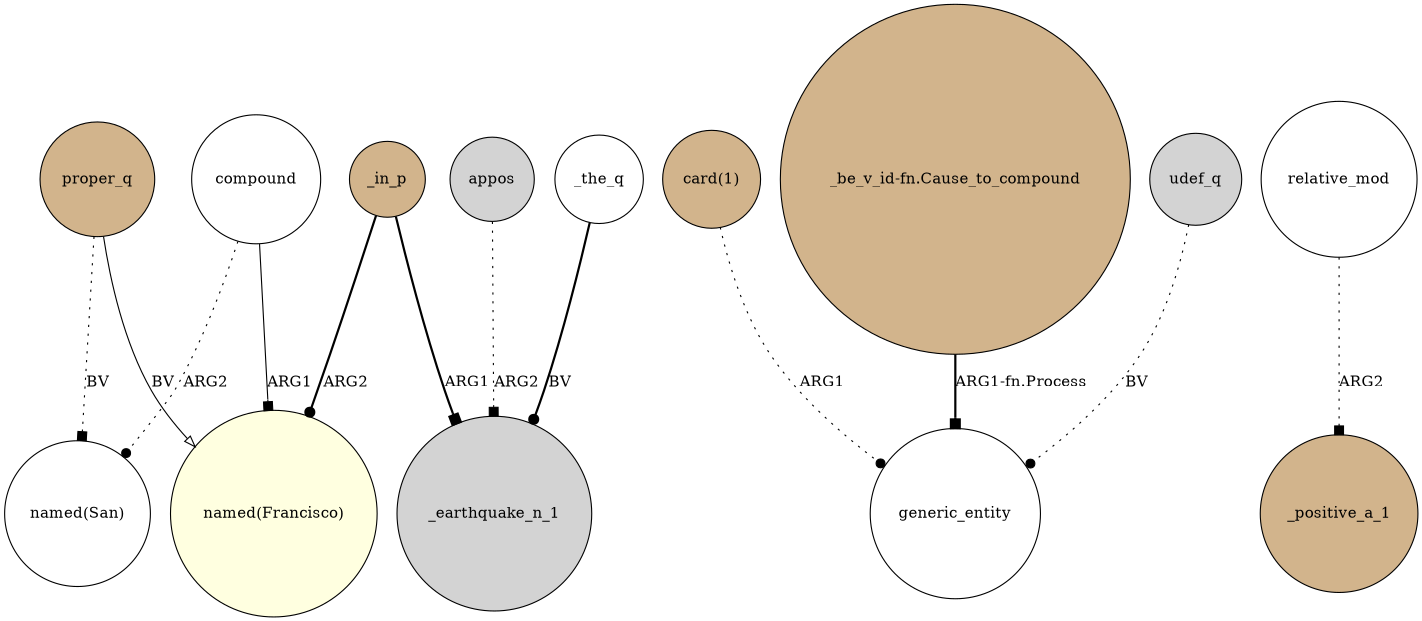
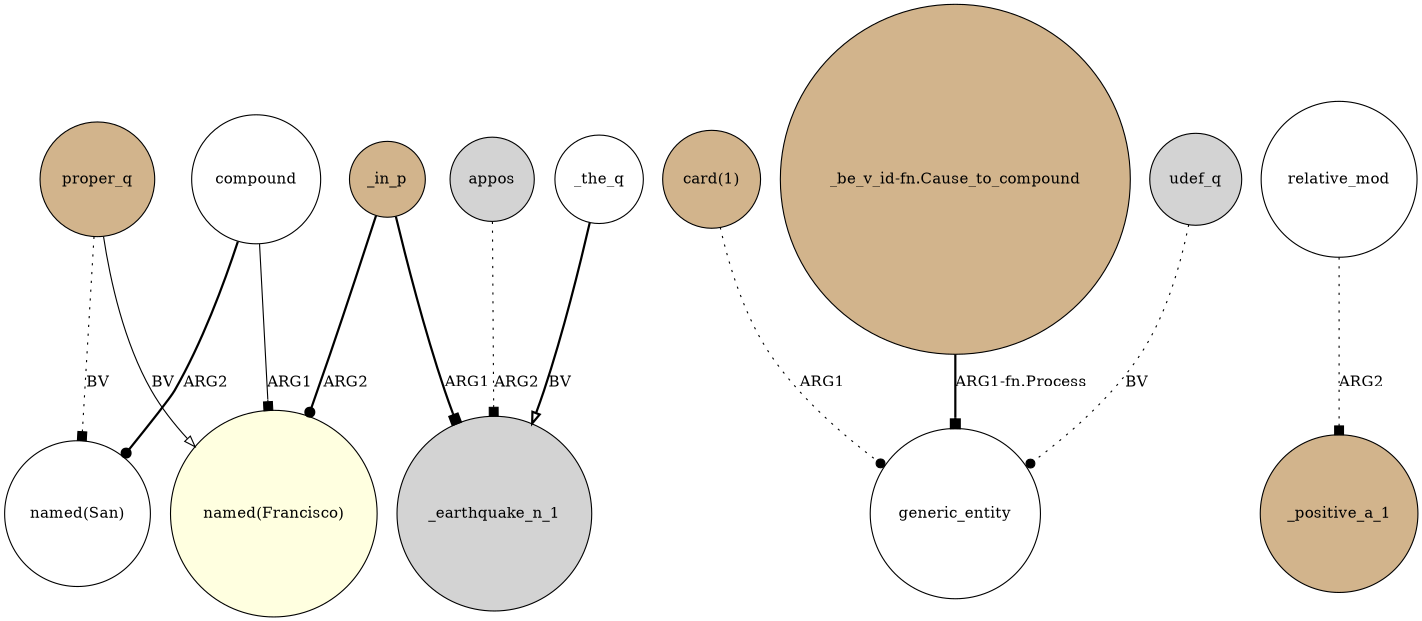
  digraph {
    node [fillcolor=white shape=circle style=filled]
    edge [arrowhead=box style=dotted]
    compound
    "named(San)"
    "named(Francisco)" [fillcolor=lightyellow]
    _the_q
    _earthquake_n_1 [fillcolor=lightgrey]
    generic_entity
    "card(1)" [fillcolor=tan]
    appos [fillcolor=lightgrey]
    proper_q [fillcolor=tan]
    relative_mod
    _positive_a_1 [fillcolor=tan]
    n12 [fillcolor=tan label="_be_v_id-fn.Cause_to_compound"]
    udef_q [fillcolor=lightgrey]
    _in_p [fillcolor=tan]
-   compound -> "named(San)" [arrowhead=dot label=ARG2]
+   compound -> "named(San)" [arrowhead=dot label=ARG2 style=bold]
    compound -> "named(Francisco)" [label=ARG1 style=solid]
-   _the_q -> _earthquake_n_1 [arrowhead=dot label=BV style=bold]
+   _the_q -> _earthquake_n_1 [arrowhead=onormal label=BV style=bold]
    "card(1)" -> generic_entity [arrowhead=dot label=ARG1]
    appos -> _earthquake_n_1 [label=ARG2]
    proper_q -> "named(San)" [label=BV]
    proper_q -> "named(Francisco)" [arrowhead=onormal label=BV style=solid]
    relative_mod -> _positive_a_1 [label=ARG2]
    n12 -> generic_entity [label="ARG1-fn.Process" style=bold]
    udef_q -> generic_entity [arrowhead=dot label=BV]
    _in_p -> "named(Francisco)" [arrowhead=dot label=ARG2 style=bold]
    _in_p -> _earthquake_n_1 [label=ARG1 style=bold]
  }
